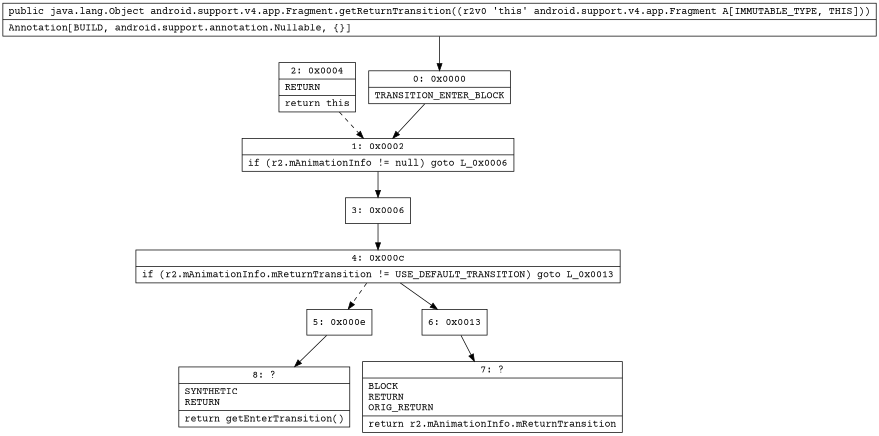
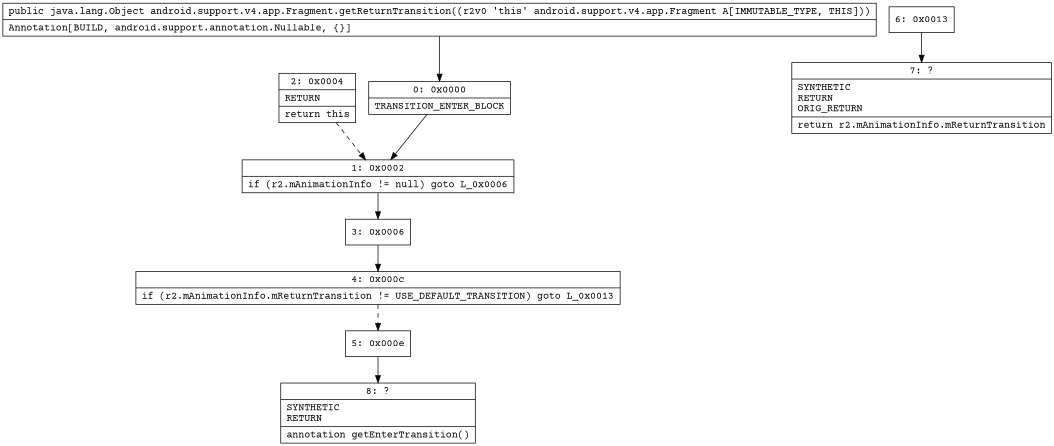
  digraph {
    fontname="Courier Prime"
    node [fontname="Courier Prime" shape=record]
    edge [fontname="Courier Prime"]
    n1 [label="{0\:\ 0x0000|TRANSITION_ENTER_BLOCK\l}"]
    n2 [label="{1\:\ 0x0002|if (r2.mAnimationInfo != null) goto L_0x0006\l}"]
    n3 [label="{3\:\ 0x0006}"]
    n4 [label="{2\:\ 0x0004|RETURN\l|return this\l}"]
    n5 [label="{4\:\ 0x000c|if (r2.mAnimationInfo.mReturnTransition != USE_DEFAULT_TRANSITION) goto L_0x0013\l}"]
    n6 [label="{5\:\ 0x000e}"]
    n7 [label="{6\:\ 0x0013}"]
-   n8 [label="{8\:\ ?|SYNTHETIC\lRETURN\l|return getEnterTransition()\l}"]
-   n9 [label="{7\:\ ?|BLOCK\lRETURN\lORIG_RETURN\l|return r2.mAnimationInfo.mReturnTransition\l}"]
+   n8 [label="{8\:\ ?|SYNTHETIC\lRETURN\l|annotation getEnterTransition()\l}"]
+   n9 [label="{7\:\ ?|SYNTHETIC\lRETURN\lORIG_RETURN\l|return r2.mAnimationInfo.mReturnTransition\l}"]
    n10 [label="{public java.lang.Object android.support.v4.app.Fragment.getReturnTransition((r2v0 'this' android.support.v4.app.Fragment A[IMMUTABLE_TYPE, THIS]))  | Annotation[BUILD, android.support.annotation.Nullable, \{\}]\l}"]
    n1 -> n2
    n2 -> n3
    n3 -> n5
    n4 -> n2 [style=dashed]
    n5 -> n6 [style=dashed]
-   n5 -> n7
    n6 -> n8
    n7 -> n9
    n10 -> n1
  }
